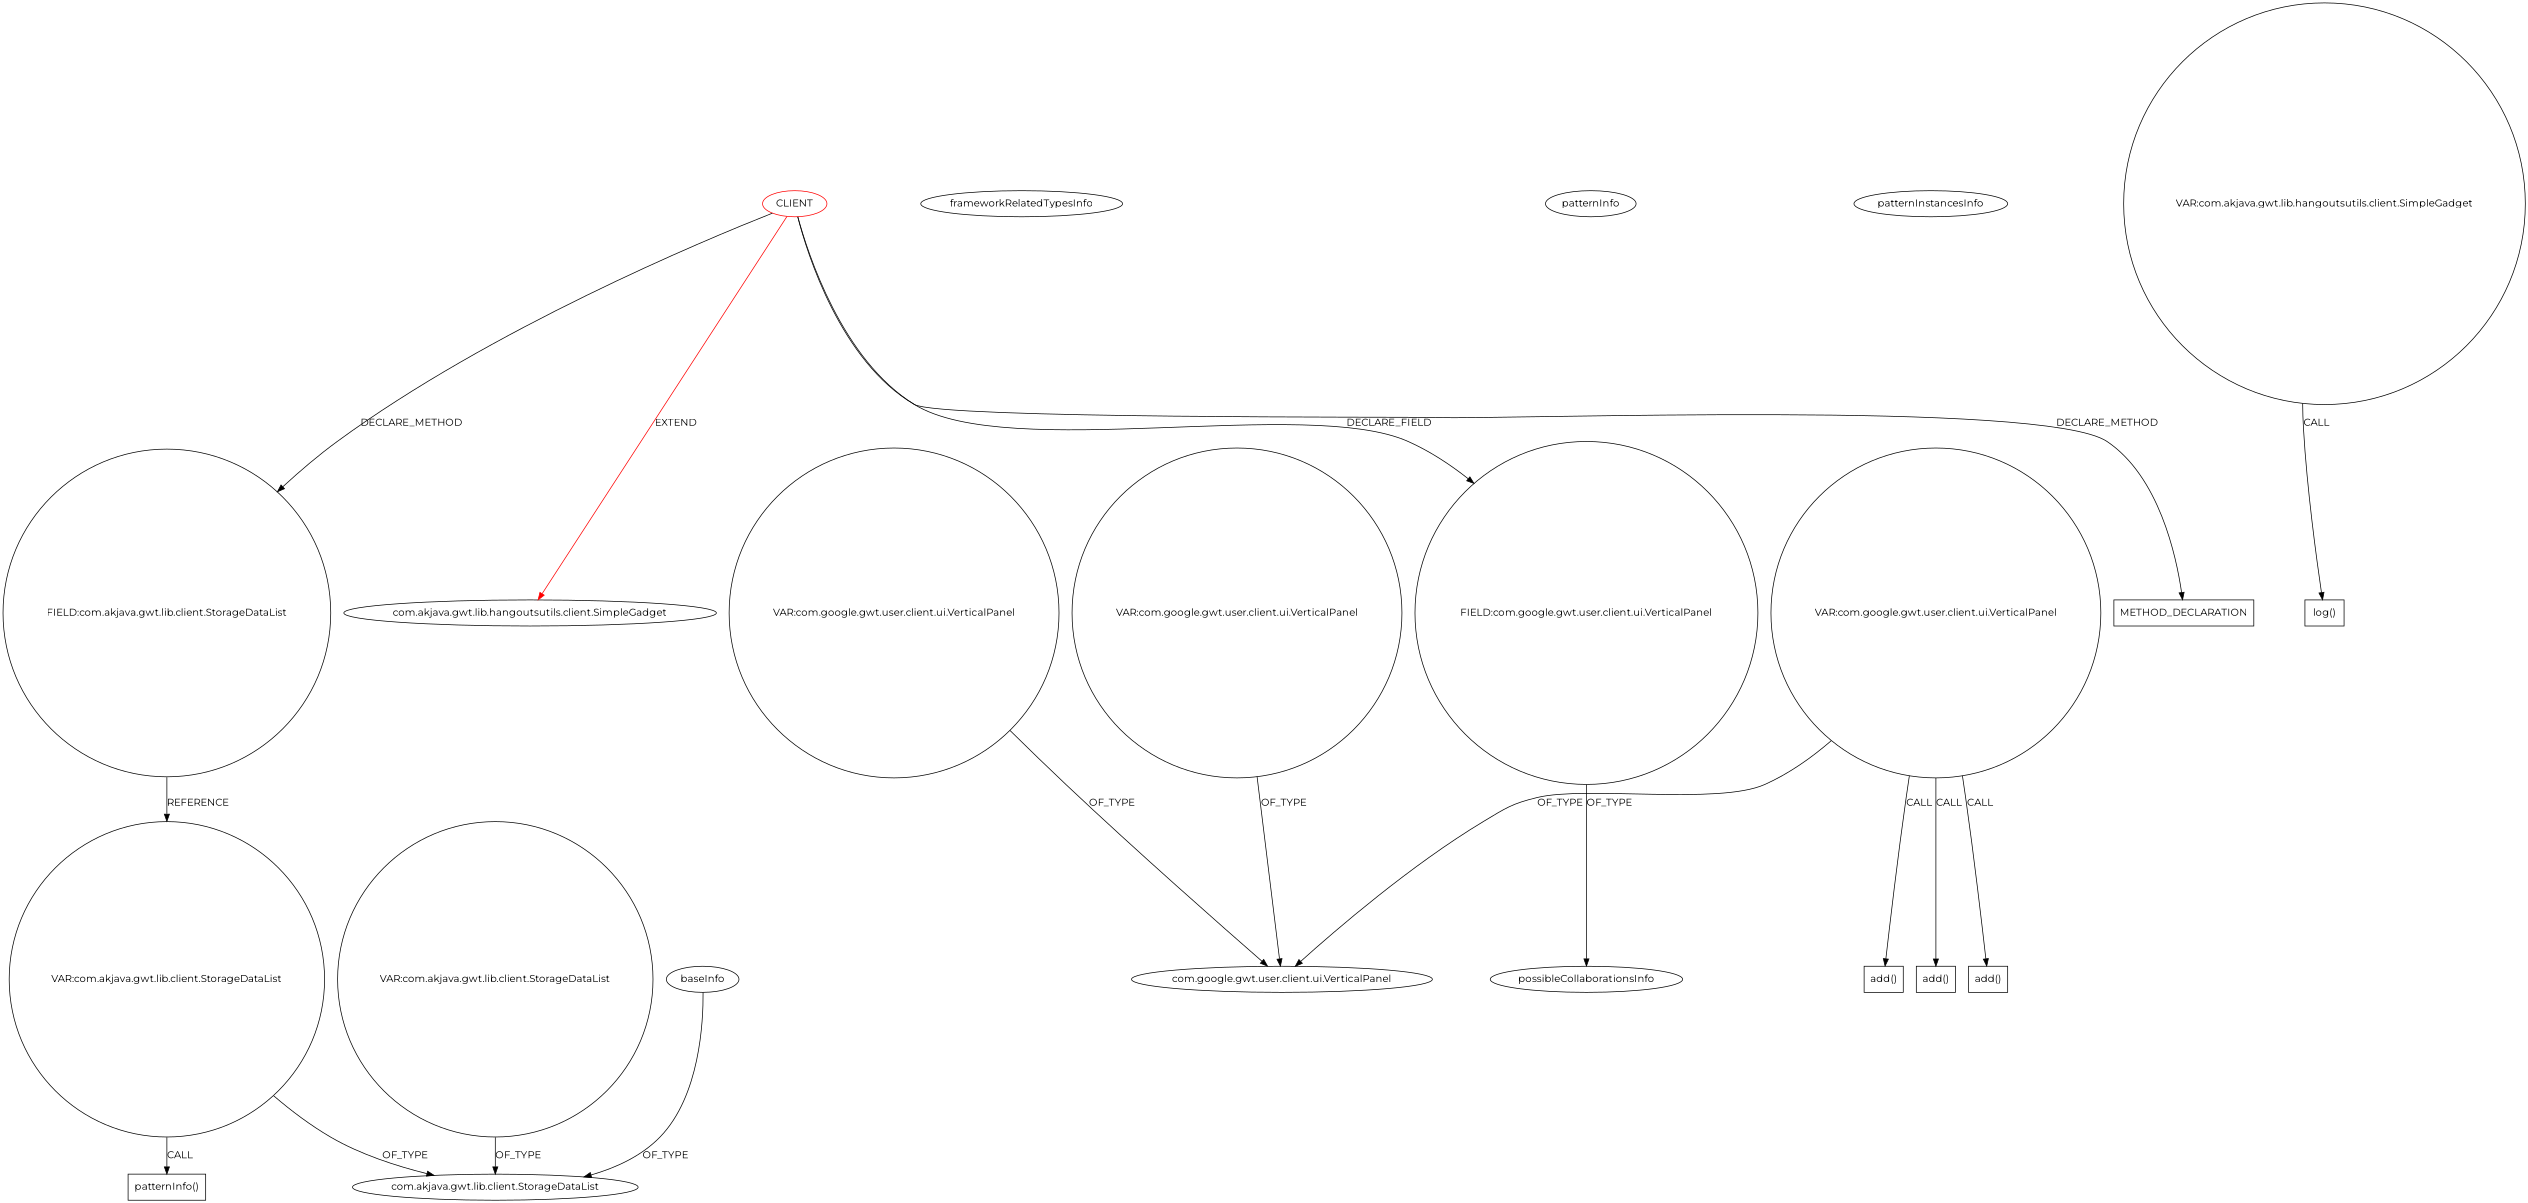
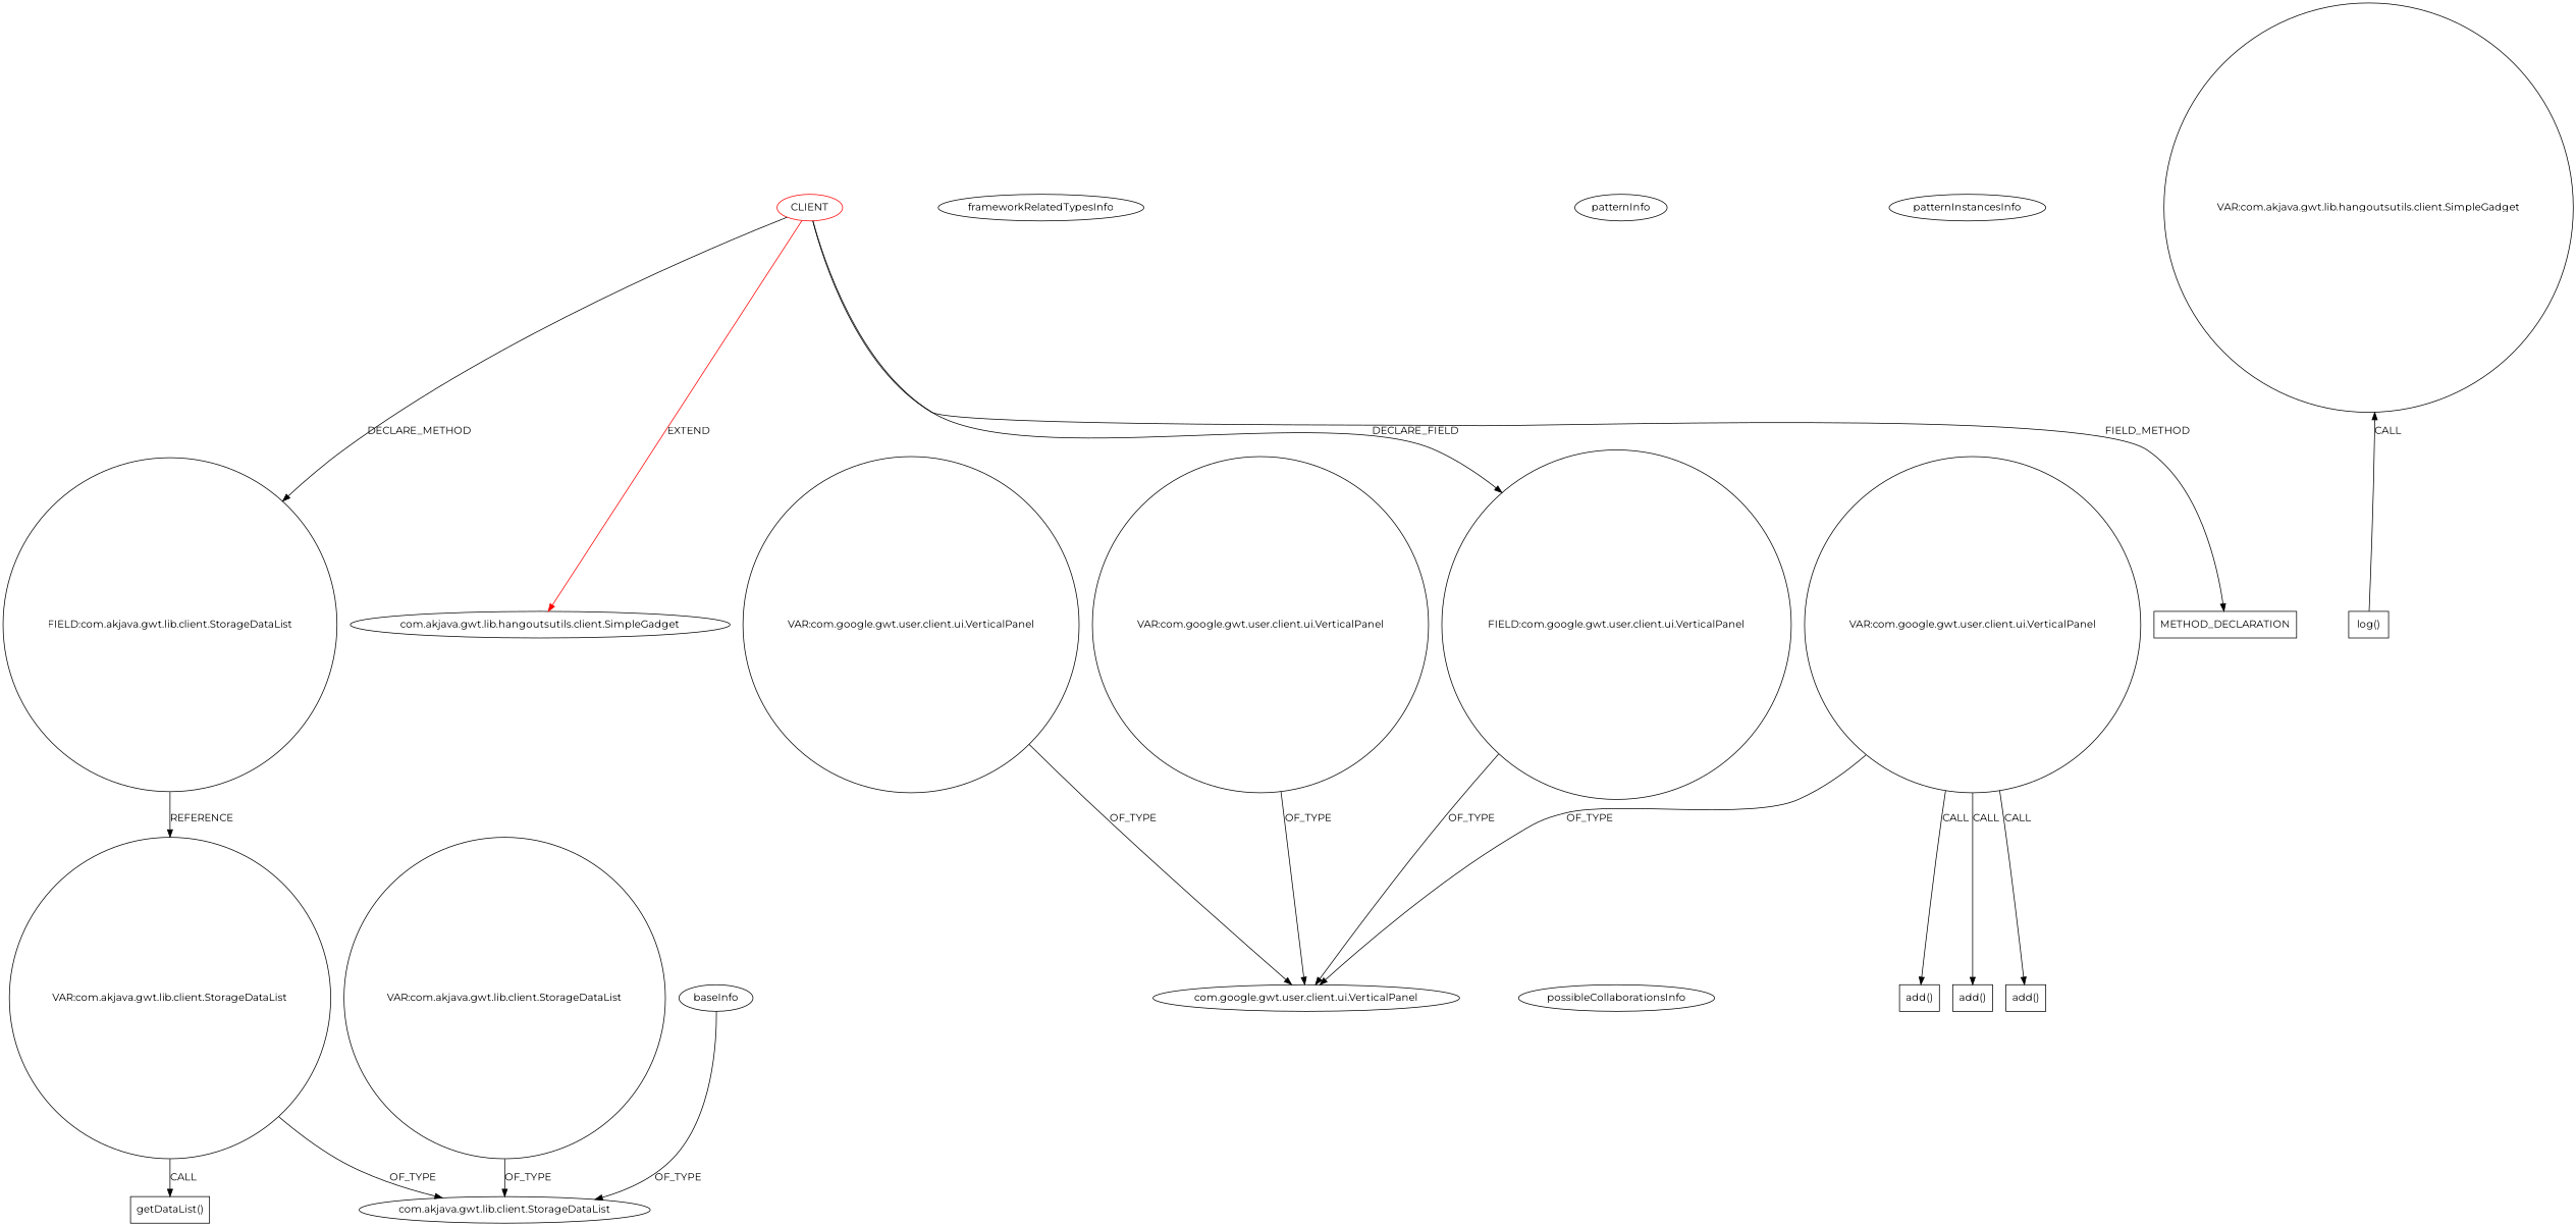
  digraph {
    fontname=Montserrat
    node [fontname=Montserrat isFrameworkType=false vertexType=VARIABLE_EXPRESION]
    edge [fontname=Montserrat]
    baseInfo [category=pattern graphId=2155 isAnonymous=false possibleRelation=false isFrameworkType="" vertexType=""]
    n2 [label="com.akjava.gwt.lib.client.StorageDataList" vertexType=FRAMEWORK_CLASS_TYPE]
    frameworkRelatedTypesInfo [0="com.akjava.gwt.lib.hangoutsutils.client.SimpleGadget" isFrameworkType="" vertexType=""]
    possibleCollaborationsInfo [isFrameworkType="" vertexType=""]
    patternInfo [frequency=2.0 patternRootClient=0 isFrameworkType="" vertexType=""]
    patternInstancesInfo [0="akjava-GWT-Hangouts~/akjava-GWT-Hangouts/GWT-Hangouts-master/apps/easyoverlay/src/com/akjava/gwt/hangout/easyoverlay/client/EasyOverlay.java~EasyOverlay~492" 1="akjava-GWT-Hangouts~/akjava-GWT-Hangouts/GWT-Hangouts-master/apps/sound-player/src/com/akjava/gwt/hangout/soundplayer/client/HangoutSoundPlayer.java~HangoutSoundPlayer~561" isFrameworkType="" vertexType=""]
    n7 [label="FIELD:com.akjava.gwt.lib.client.StorageDataList" shape=circle vertexType=FIELD_DECLARATION]
    n8 [label="VAR:com.akjava.gwt.lib.client.StorageDataList" shape=circle]
-   n9 [label="patternInfo()" shape=box vertexType=INSIDE_CALL]
+   n9 [label="getDataList()" shape=box vertexType=INSIDE_CALL]
    n10 [color=red label=CLIENT vertexType=ROOT_CLIENT_CLASS_DECLARATION]
    n11 [label="com.akjava.gwt.lib.hangoutsutils.client.SimpleGadget" vertexType=FRAMEWORK_CLASS_TYPE]
    n12 [label="FIELD:com.google.gwt.user.client.ui.VerticalPanel" shape=circle vertexType=FIELD_DECLARATION]
    n13 [label=METHOD_DECLARATION shape=box vertexType=CLIENT_METHOD_DECLARATION]
    n14 [label="com.google.gwt.user.client.ui.VerticalPanel" vertexType=FRAMEWORK_CLASS_TYPE]
    n15 [label="VAR:com.akjava.gwt.lib.client.StorageDataList" shape=circle]
    n16 [label="VAR:com.akjava.gwt.lib.hangoutsutils.client.SimpleGadget" shape=circle]
    n17 [label="log()" shape=box vertexType=INSIDE_CALL]
    n18 [label="VAR:com.google.gwt.user.client.ui.VerticalPanel" shape=circle]
    n19 [label="VAR:com.google.gwt.user.client.ui.VerticalPanel" shape=circle]
    n20 [label="add()" shape=box vertexType=INSIDE_CALL]
    n21 [label="add()" shape=box vertexType=INSIDE_CALL]
    n22 [label="add()" shape=box vertexType=INSIDE_CALL]
    n23 [label="VAR:com.google.gwt.user.client.ui.VerticalPanel" shape=circle]
    baseInfo -> n2 [label=OF_TYPE]
    n7 -> n8 [label=REFERENCE]
    n8 -> n2 [label=OF_TYPE]
    n8 -> n9 [label=CALL]
    n10 -> n7 [label=DECLARE_METHOD]
    n10 -> n11 [color=red label=EXTEND]
    n10 -> n12 [label=DECLARE_FIELD]
-   n10 -> n13 [label=DECLARE_METHOD]
-   n12 -> possibleCollaborationsInfo [label=OF_TYPE]
+   n10 -> n13 [label=FIELD_METHOD]
+   n12 -> n14 [label=OF_TYPE]
    n15 -> n2 [label=OF_TYPE]
-   n16 -> n17 [label=CALL]
+   n17 -> n16 [label=CALL]
    n18 -> n14 [label=OF_TYPE]
    n19 -> n14 [label=OF_TYPE]
    n19 -> n20 [label=CALL]
    n19 -> n21 [label=CALL]
    n19 -> n22 [label=CALL]
    n23 -> n14 [label=OF_TYPE]
  }
